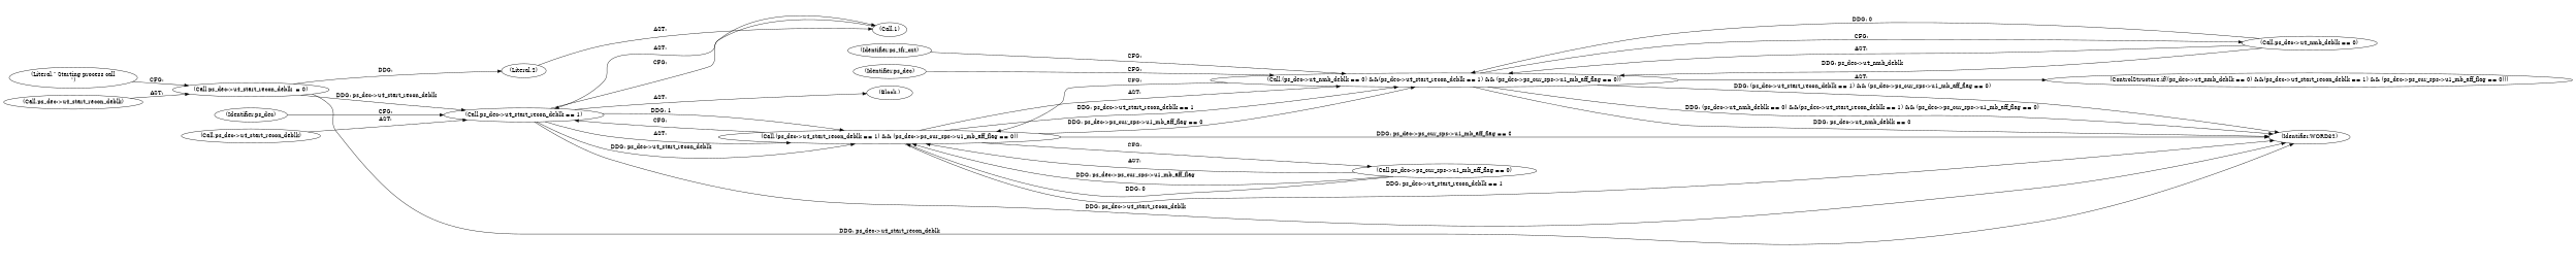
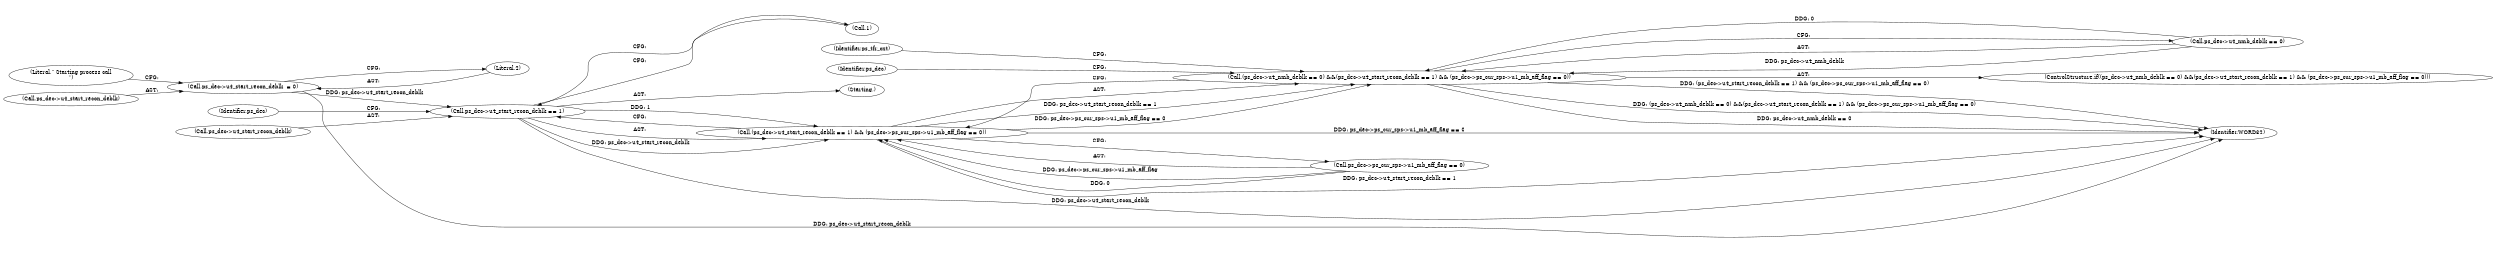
  digraph {
    rankdir=LR
    n1 [label="(Call,ps_dec->u4_start_recon_deblk == 1)"]
    n2 [label="(Call,(ps_dec->u4_start_recon_deblk == 1) && (ps_dec->ps_cur_sps->u1_mb_aff_flag == 0))"]
    n3 [label="(Identifier,WORD32)"]
    n4 [label="(Call,1)"]
-   n5 [label="(Block,)"]
+   n5 [label="(Starting,)"]
    n6 [label="(Call,(ps_dec->u4_nmb_deblk == 0) &&(ps_dec->u4_start_recon_deblk == 1) && (ps_dec->ps_cur_sps->u1_mb_aff_flag == 0))"]
    n7 [label="(Call,ps_dec->ps_cur_sps->u1_mb_aff_flag == 0)"]
    n8 [label="(Call,ps_dec->u4_start_recon_deblk  = 0)"]
    n9 [label="(Literal,2)"]
    n10 [label="(ControlStructure,if((ps_dec->u4_nmb_deblk == 0) &&(ps_dec->u4_start_recon_deblk == 1) && (ps_dec->ps_cur_sps->u1_mb_aff_flag == 0)))"]
    n11 [label="(Call,ps_dec->u4_nmb_deblk == 0)"]
    n12 [label="(Identifier,ps_dec)"]
    n13 [label="(Literal,\" Starting process call\n\")"]
    n14 [label="(Call,ps_dec->u4_start_recon_deblk)"]
    n15 [label="(Identifier,ps_tfr_cxt)"]
    n16 [label="(Identifier,ps_dec)"]
    n17 [label="(Call,ps_dec->u4_start_recon_deblk)"]
    n1 -> n2 [label="AST: "]
    n1 -> n2 [label="DDG: ps_dec->u4_start_recon_deblk"]
    n1 -> n2 [label="DDG: 1"]
    n1 -> n3 [label="DDG: ps_dec->u4_start_recon_deblk"]
    n1 -> n4 [label="CFG: "]
    n1 -> n5 [label="AST: "]
    n2 -> n1 [label="CFG: "]
    n2 -> n3 [label="DDG: ps_dec->ps_cur_sps->u1_mb_aff_flag == 0"]
    n2 -> n3 [label="DDG: ps_dec->u4_start_recon_deblk == 1"]
    n2 -> n6 [label="AST: "]
    n2 -> n6 [label="DDG: ps_dec->u4_start_recon_deblk == 1"]
    n2 -> n6 [label="DDG: ps_dec->ps_cur_sps->u1_mb_aff_flag == 0"]
    n2 -> n7 [label="CFG: "]
-   n4 -> n1 [label="AST: "]
+   n4 -> n1 [label="CFG: "]
    n6 -> n2 [label="CFG: "]
    n6 -> n3 [label="DDG: (ps_dec->u4_start_recon_deblk == 1) && (ps_dec->ps_cur_sps->u1_mb_aff_flag == 0)"]
    n6 -> n3 [label="DDG: (ps_dec->u4_nmb_deblk == 0) &&(ps_dec->u4_start_recon_deblk == 1) && (ps_dec->ps_cur_sps->u1_mb_aff_flag == 0)"]
    n6 -> n3 [label="DDG: ps_dec->u4_nmb_deblk == 0"]
    n6 -> n10 [label="AST: "]
    n6 -> n11 [label="CFG: "]
    n7 -> n2 [label="AST: "]
    n7 -> n2 [label="DDG: ps_dec->ps_cur_sps->u1_mb_aff_flag"]
    n7 -> n2 [label="DDG: 0"]
    n8 -> n1 [label="DDG: ps_dec->u4_start_recon_deblk"]
    n8 -> n3 [label="DDG: ps_dec->u4_start_recon_deblk"]
-   n8 -> n9 [label="DDG: "]
-   n9 -> n4 [label="AST: "]
+   n8 -> n9 [label="CFG: "]
+   n9 -> n8 [label="AST: "]
    n11 -> n6 [label="AST: "]
    n11 -> n6 [label="DDG: ps_dec->u4_nmb_deblk"]
    n11 -> n6 [label="DDG: 0"]
    n12 -> n1 [label="CFG: "]
    n13 -> n8 [label="CFG: "]
    n14 -> n1 [label="AST: "]
    n15 -> n6 [label="CFG: "]
    n16 -> n6 [label="CFG: "]
    n17 -> n8 [label="AST: "]
  }
